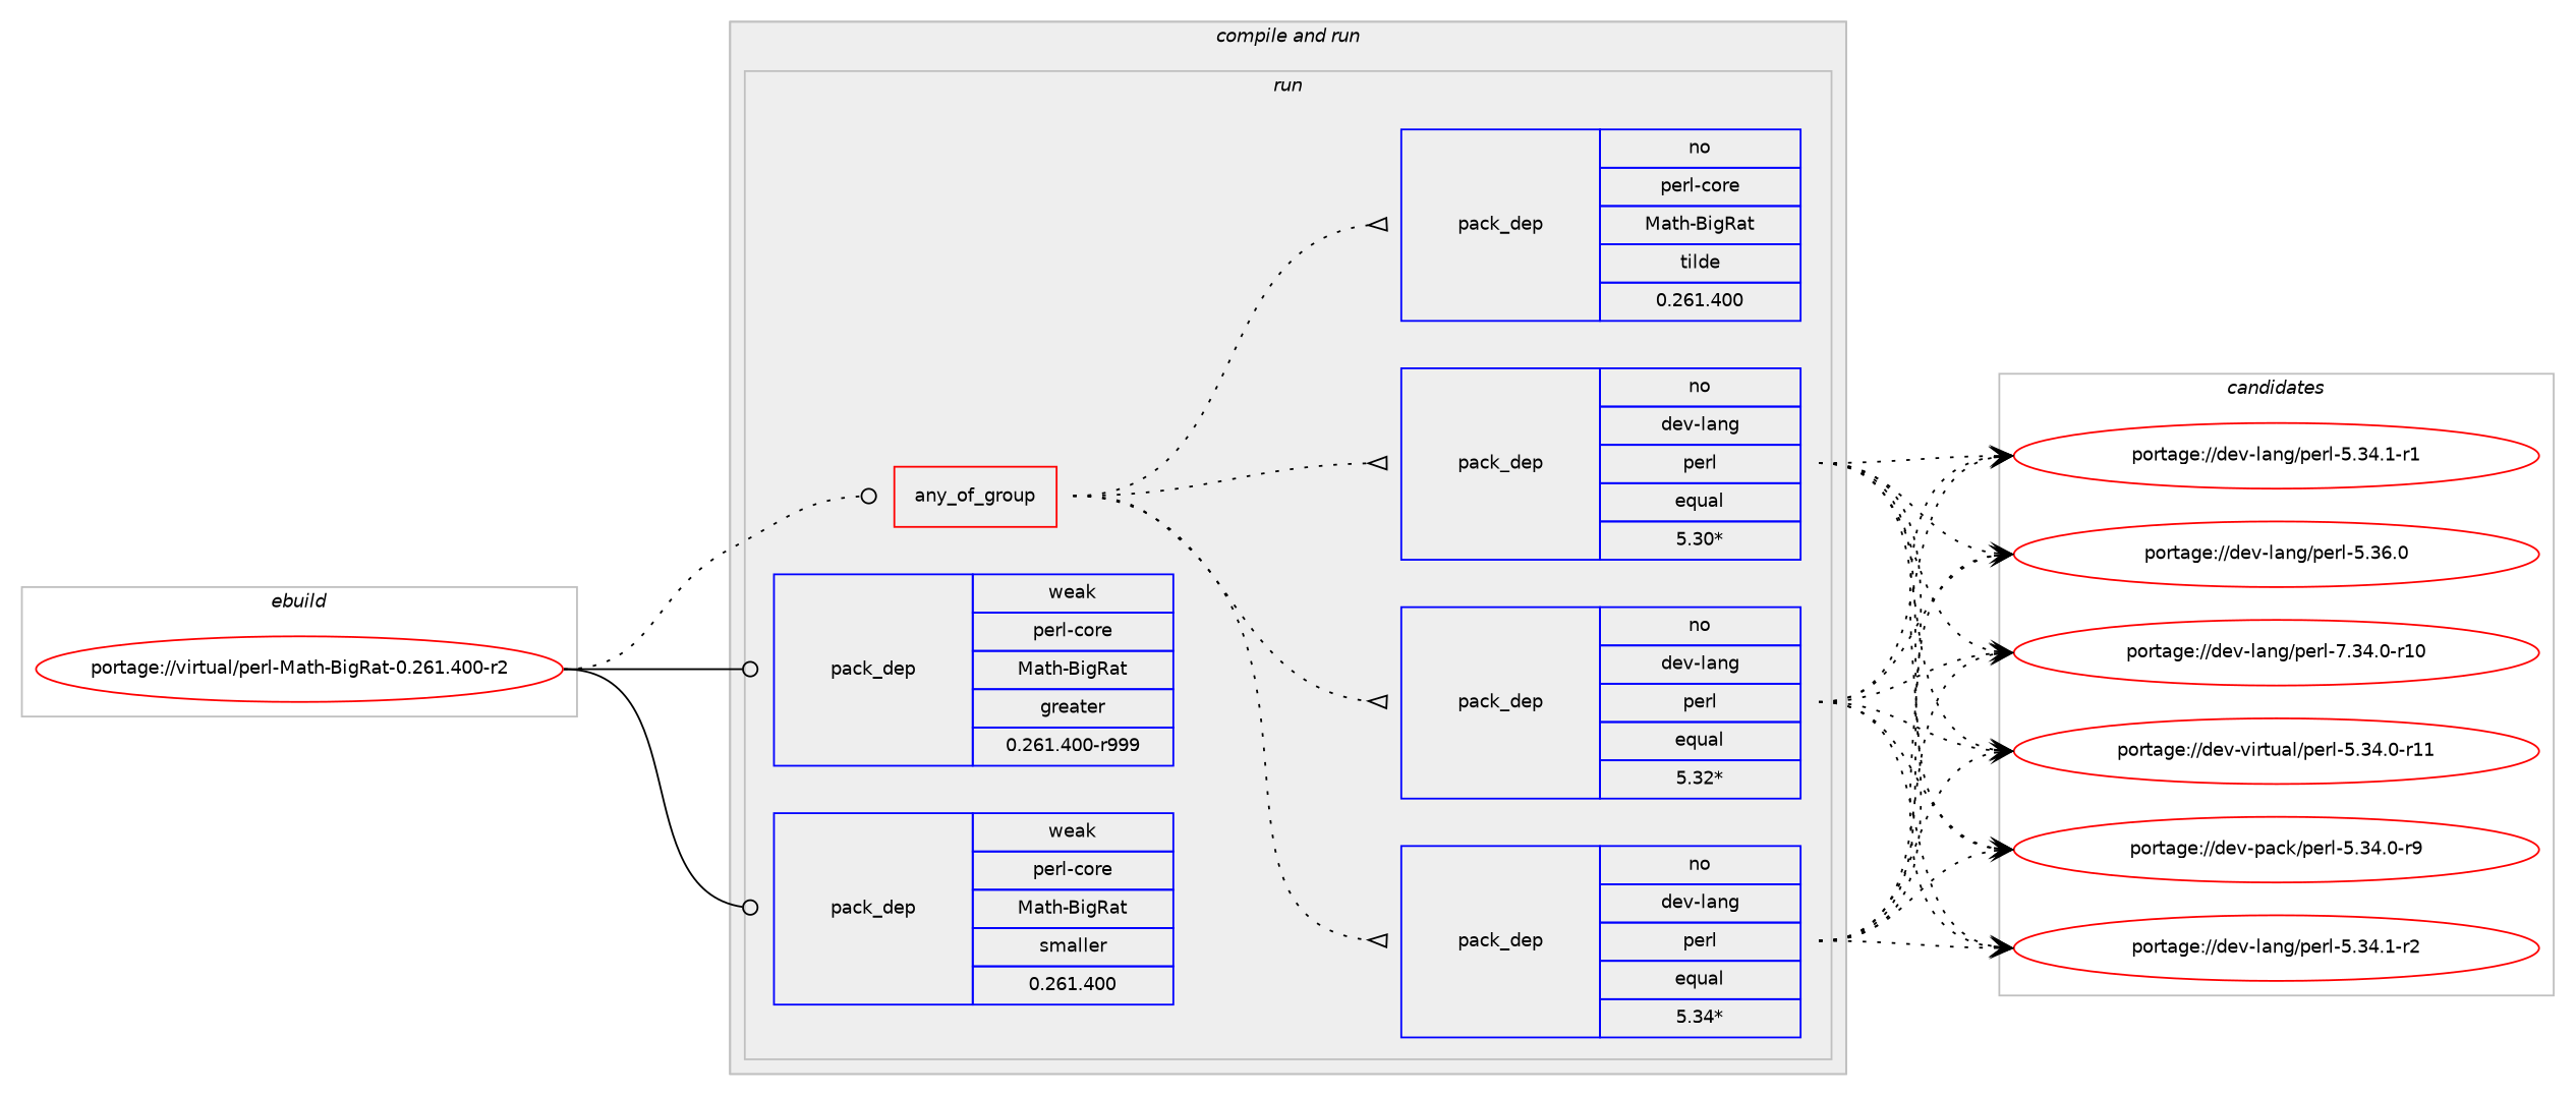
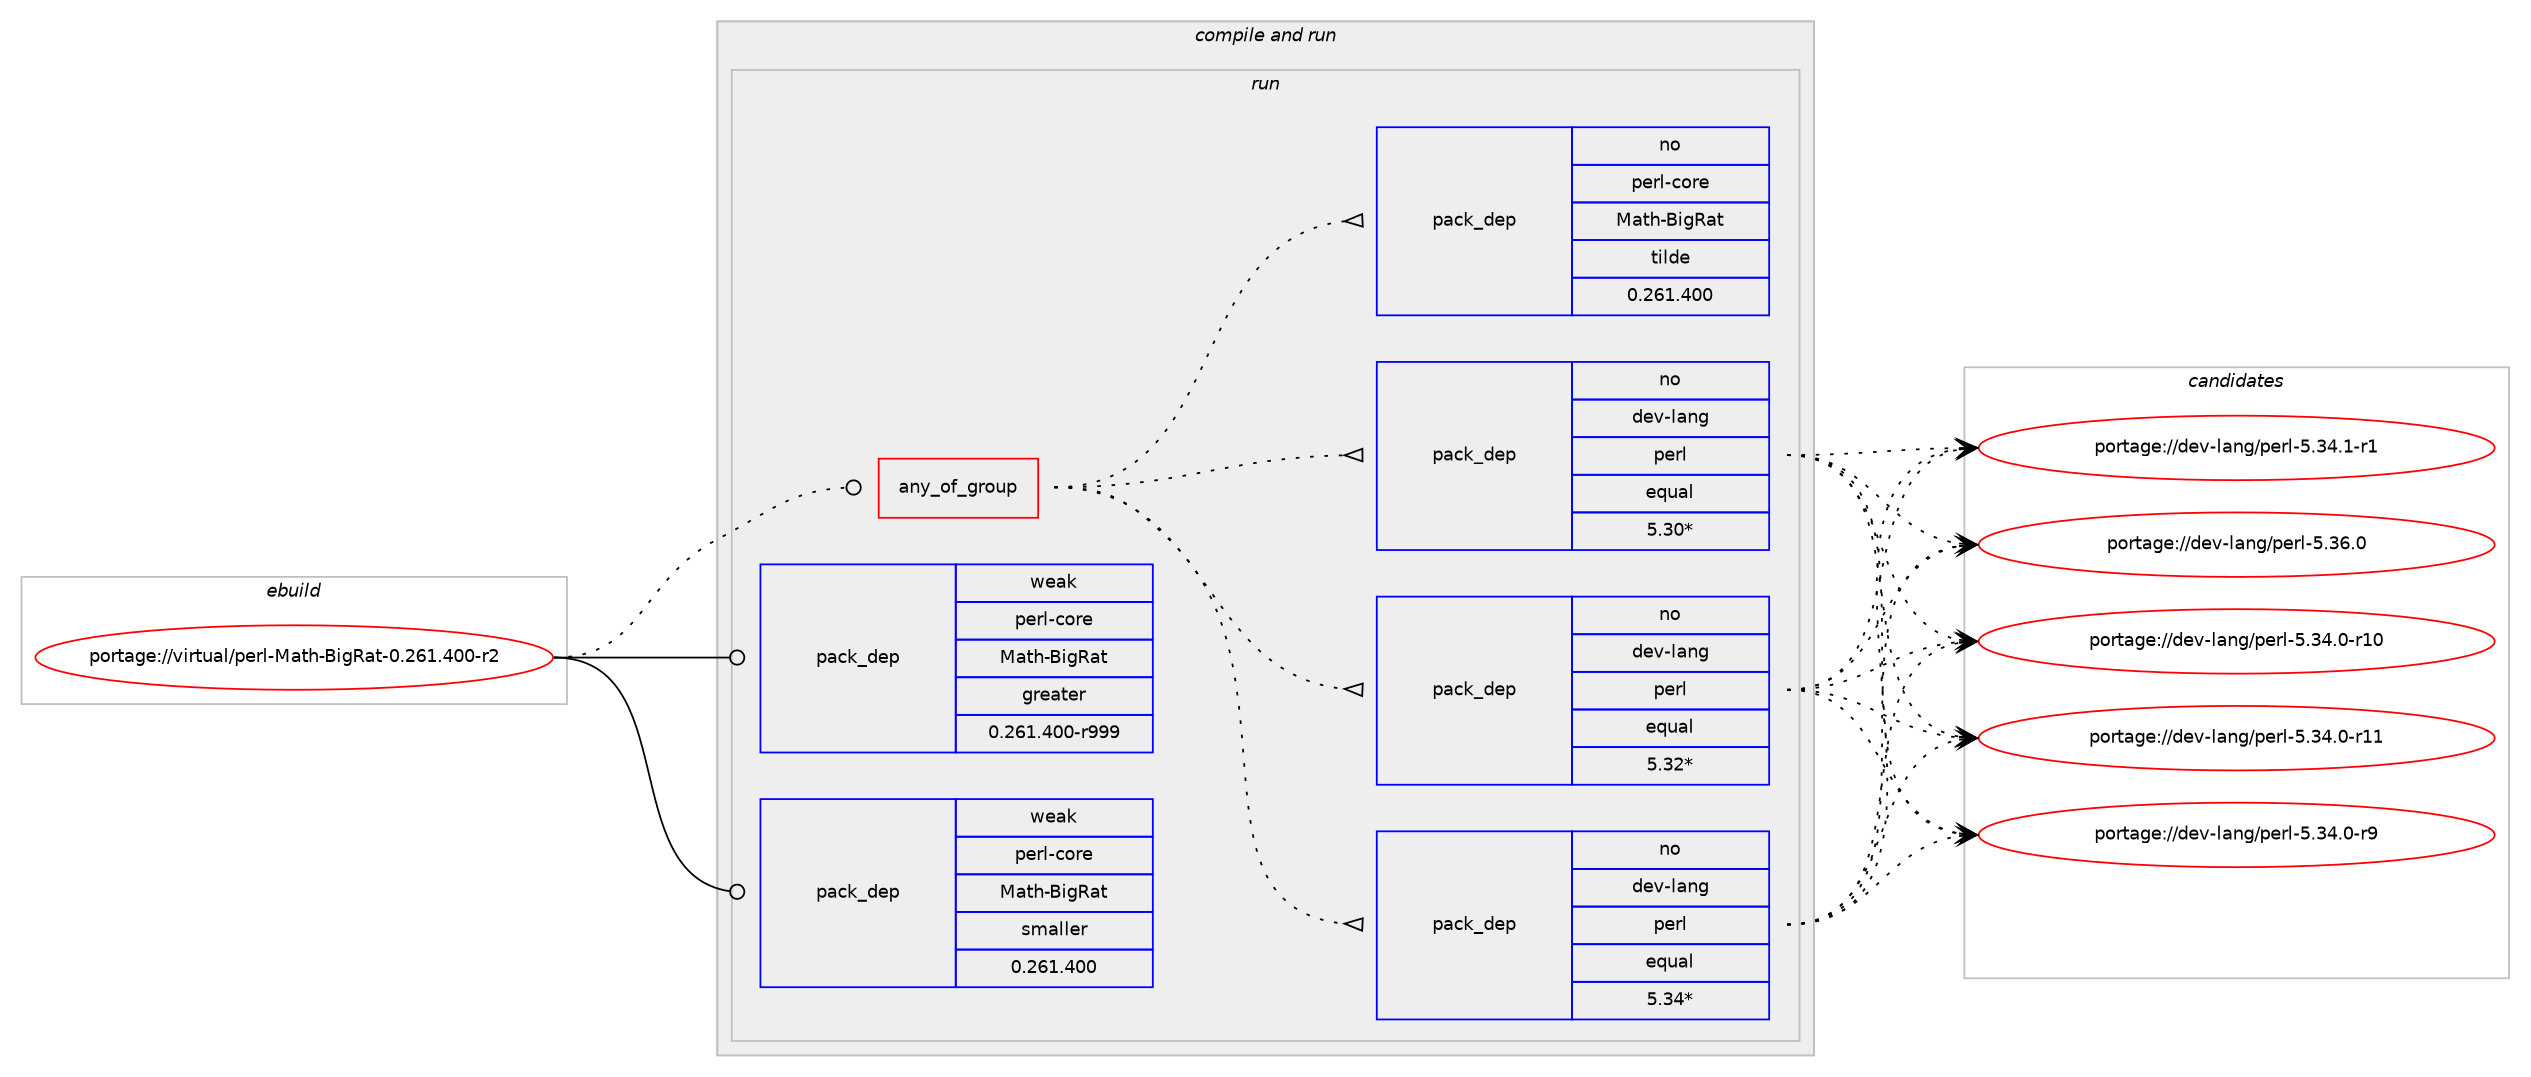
  digraph {
    compound=true
    concentrate=true
    fontname=Helvetica
    fontsize=10
    newrank=true
    rankdir=LR
    ranksep=1.5
    node [color=red fontname=Helvetica fontsize=10]
    edge [arrowhead=vee headport=w style=dotted tailport=e weight=100]
    n1 [label="portage://virtual/perl-Math-BigRat-0.261.400-r2" width=4]
    n2 [color=blue label=<<TABLE BORDER="0" CELLBORDER="1" CELLSPACING="0" CELLPADDING="4" WIDTH="220"><TR><TD ROWSPAN="6" CELLPADDING="30">pack_dep</TD></TR><TR><TD WIDTH="110">no</TD></TR><TR><TD>dev-lang</TD></TR><TR><TD>perl</TD></TR><TR><TD>equal</TD></TR><TR><TD>5.34*</TD></TR></TABLE>> shape=none]
    n3 [color=blue label=<<TABLE BORDER="0" CELLBORDER="1" CELLSPACING="0" CELLPADDING="4" WIDTH="220"><TR><TD ROWSPAN="6" CELLPADDING="30">pack_dep</TD></TR><TR><TD WIDTH="110">no</TD></TR><TR><TD>dev-lang</TD></TR><TR><TD>perl</TD></TR><TR><TD>equal</TD></TR><TR><TD>5.32*</TD></TR></TABLE>> shape=none]
    n4 [color=blue label=<<TABLE BORDER="0" CELLBORDER="1" CELLSPACING="0" CELLPADDING="4" WIDTH="220"><TR><TD ROWSPAN="6" CELLPADDING="30">pack_dep</TD></TR><TR><TD WIDTH="110">no</TD></TR><TR><TD>dev-lang</TD></TR><TR><TD>perl</TD></TR><TR><TD>equal</TD></TR><TR><TD>5.30*</TD></TR></TABLE>> shape=none]
    n5 [color=blue label=<<TABLE BORDER="0" CELLBORDER="1" CELLSPACING="0" CELLPADDING="4" WIDTH="220"><TR><TD ROWSPAN="6" CELLPADDING="30">pack_dep</TD></TR><TR><TD WIDTH="110">no</TD></TR><TR><TD>perl-core</TD></TR><TR><TD>Math-BigRat</TD></TR><TR><TD>tilde</TD></TR><TR><TD>0.261.400</TD></TR></TABLE>> shape=none]
    n6 [label=<<TABLE BORDER="0" CELLBORDER="1" CELLSPACING="0" CELLPADDING="4"><TR><TD CELLPADDING="10">any_of_group</TD></TR></TABLE>> shape=none]
    n7 [color=blue label=<<TABLE BORDER="0" CELLBORDER="1" CELLSPACING="0" CELLPADDING="4" WIDTH="220"><TR><TD ROWSPAN="6" CELLPADDING="30">pack_dep</TD></TR><TR><TD WIDTH="110">weak</TD></TR><TR><TD>perl-core</TD></TR><TR><TD>Math-BigRat</TD></TR><TR><TD>greater</TD></TR><TR><TD>0.261.400-r999</TD></TR></TABLE>> shape=none]
    n8 [color=blue label=<<TABLE BORDER="0" CELLBORDER="1" CELLSPACING="0" CELLPADDING="4" WIDTH="220"><TR><TD ROWSPAN="6" CELLPADDING="30">pack_dep</TD></TR><TR><TD WIDTH="110">weak</TD></TR><TR><TD>perl-core</TD></TR><TR><TD>Math-BigRat</TD></TR><TR><TD>smaller</TD></TR><TR><TD>0.261.400</TD></TR></TABLE>> shape=none]
-   n9 [label="portage://dev-lang/perl-7.34.0-r10" width=4]
-   n10 [label="portage://dev-virtual/perl-5.34.0-r11" width=4]
-   n11 [label="portage://dev-pack/perl-5.34.0-r9" width=4]
-   n12 [label="portage://dev-lang/perl-5.34.1-r2" width=4]
+   n9 [label="portage://dev-lang/perl-5.34.0-r10" width=4]
+   n10 [label="portage://dev-lang/perl-5.34.0-r11" width=4]
+   n11 [label="portage://dev-lang/perl-5.34.0-r9" width=4]
    n13 [label="portage://dev-lang/perl-5.34.1-r1" width=4]
    n14 [label="portage://dev-lang/perl-5.36.0" width=4]
    subgraph cluster_1 {
      color=gray
      label=<<i>ebuild</i>>
      rank=same
      n1
    }
    subgraph cluster_2 {
      color=gray
      label=<<i>dependencies</i>>
      subgraph cluster_3 {
        color=gray
        fillcolor="#eeeeee"
        label=<<i>compile</i>>
        style=filled
      }
      subgraph cluster_4 {
        color=gray
        fillcolor="#eeeeee"
        label=<<i>compile and run</i>>
        style=filled
      }
      subgraph cluster_5 {
        color=gray
        fillcolor="#eeeeee"
        label=<<i>run</i>>
        style=filled
        subgraph sub_6 {
          color=gray
          fillcolor="#eeeeee"
          label=<<i>run</i>>
          style=filled
          n6
          subgraph sub_7 {
            color=gray
            fillcolor="#eeeeee"
            label=<<i>run</i>>
            style=filled
            n2
          }
          subgraph sub_8 {
            color=gray
            fillcolor="#eeeeee"
            label=<<i>run</i>>
            style=filled
            n3
          }
          subgraph sub_9 {
            color=gray
            fillcolor="#eeeeee"
            label=<<i>run</i>>
            style=filled
            n4
          }
          subgraph sub_10 {
            color=gray
            fillcolor="#eeeeee"
            label=<<i>run</i>>
            style=filled
            n5
          }
        }
        subgraph sub_11 {
          color=gray
          fillcolor="#eeeeee"
          label=<<i>run</i>>
          style=filled
          n7
        }
        subgraph sub_12 {
          color=gray
          fillcolor="#eeeeee"
          label=<<i>run</i>>
          style=filled
          n8
        }
      }
    }
    subgraph cluster_13 {
      color=gray
      label=<<i>candidates</i>>
      rank=same
      subgraph sub_14 {
        color=black
        label=<<i>candidates</i>>
        nodesep=1
        rank=same
        n9
        n10
        n11
-       n12
        n13
        n14
      }
      subgraph sub_15 {
        color=black
        label=<<i>candidates</i>>
        nodesep=1
        rank=same
        n9
        n10
        n11
-       n12
        n13
        n14
      }
      subgraph sub_16 {
        color=black
        label=<<i>candidates</i>>
        nodesep=1
        rank=same
        n9
        n10
        n11
-       n12
        n13
        n14
      }
      subgraph sub_17 {
        color=black
        label=<<i>candidates</i>>
        nodesep=1
        rank=same
      }
      subgraph sub_18 {
        color=black
        label=<<i>candidates</i>>
        nodesep=1
        rank=same
      }
      subgraph sub_19 {
        color=black
        label=<<i>candidates</i>>
        nodesep=1
        rank=same
      }
    }
    n1 -> n6 [arrowhead=odot weight=20]
    n1 -> n7 [arrowhead=odot style=solid weight=20]
    n1 -> n8 [arrowhead=odot style=solid weight=20]
    n2 -> n9
    n2 -> n10
    n2 -> n11
-   n2 -> n12
    n2 -> n13
    n2 -> n14
    n3 -> n9
    n3 -> n10
    n3 -> n11
-   n3 -> n12
    n3 -> n13
    n3 -> n14
    n4 -> n9
    n4 -> n10
    n4 -> n11
-   n4 -> n12
    n4 -> n13
    n4 -> n14
    n6 -> n2 [arrowhead=oinv weight=20]
    n6 -> n3 [arrowhead=oinv weight=20]
    n6 -> n4 [arrowhead=oinv weight=20]
    n6 -> n5 [arrowhead=oinv weight=20]
  }
